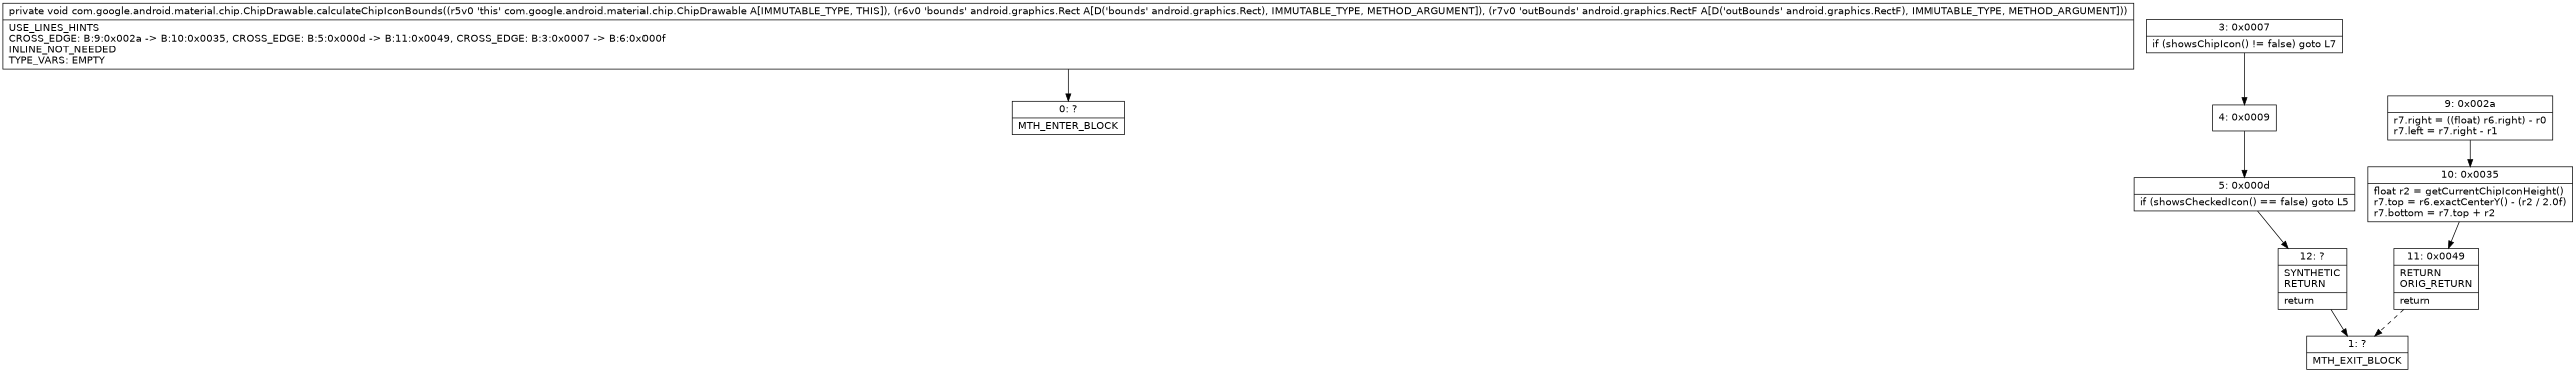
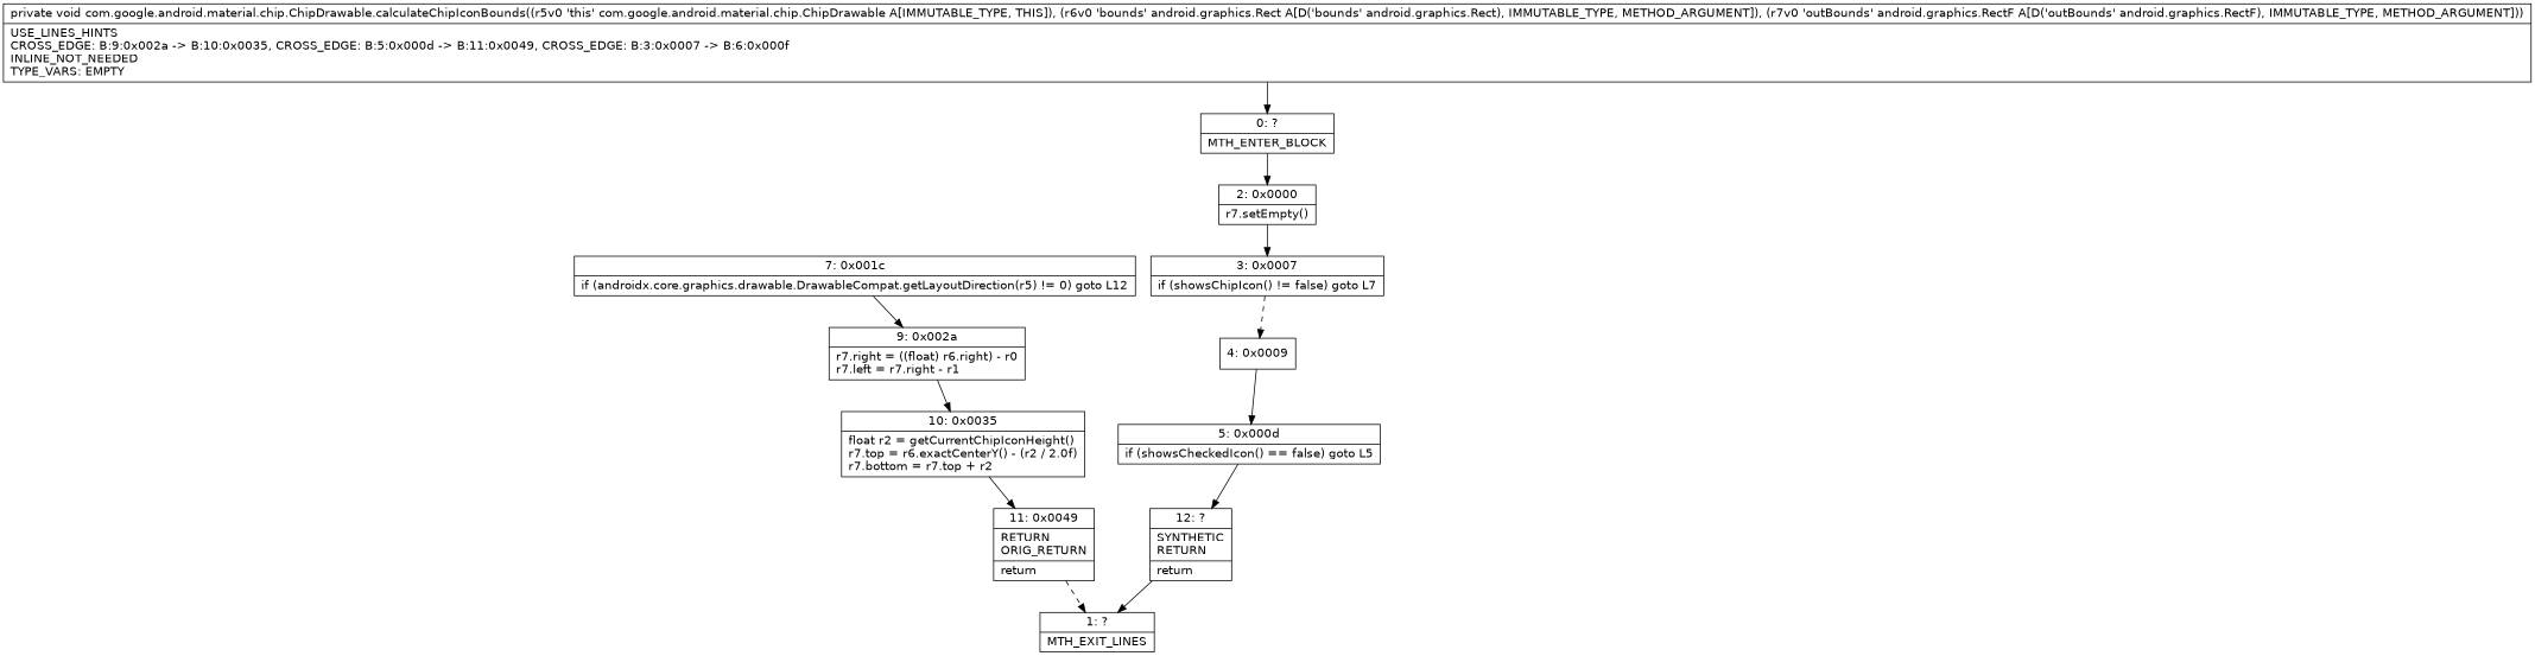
  digraph {
    fontname="DejaVu Sans"
    node [fontname="DejaVu Sans" shape=record]
    edge [fontname="DejaVu Sans"]
    n1 [label="{0\:\ ?|MTH_ENTER_BLOCK\l}"]
+   n2 [label="{2\:\ 0x0000|r7.setEmpty()\l}"]
    n3 [label="{3\:\ 0x0007|if (showsChipIcon() != false) goto L7\l}"]
    n4 [label="{4\:\ 0x0009}"]
    n5 [label="{5\:\ 0x000d|if (showsCheckedIcon() == false) goto L5\l}"]
    n6 [label="{12\:\ ?|SYNTHETIC\lRETURN\l|return\l}"]
-   n7 [label="{1\:\ ?|MTH_EXIT_BLOCK\l}"]
+   n7 [label="{1\:\ ?|MTH_EXIT_LINES\l}"]
+   n8 [label="{7\:\ 0x001c|if (androidx.core.graphics.drawable.DrawableCompat.getLayoutDirection(r5) != 0) goto L12\l}"]
    n9 [label="{9\:\ 0x002a|r7.right = ((float) r6.right) \- r0\lr7.left = r7.right \- r1\l}"]
    n10 [label="{10\:\ 0x0035|float r2 = getCurrentChipIconHeight()\lr7.top = r6.exactCenterY() \- (r2 \/ 2.0f)\lr7.bottom = r7.top + r2\l}"]
    n11 [label="{11\:\ 0x0049|RETURN\lORIG_RETURN\l|return\l}"]
    n12 [label="{private void com.google.android.material.chip.ChipDrawable.calculateChipIconBounds((r5v0 'this' com.google.android.material.chip.ChipDrawable A[IMMUTABLE_TYPE, THIS]), (r6v0 'bounds' android.graphics.Rect A[D('bounds' android.graphics.Rect), IMMUTABLE_TYPE, METHOD_ARGUMENT]), (r7v0 'outBounds' android.graphics.RectF A[D('outBounds' android.graphics.RectF), IMMUTABLE_TYPE, METHOD_ARGUMENT]))  | USE_LINES_HINTS\lCROSS_EDGE: B:9:0x002a \-\> B:10:0x0035, CROSS_EDGE: B:5:0x000d \-\> B:11:0x0049, CROSS_EDGE: B:3:0x0007 \-\> B:6:0x000f\lINLINE_NOT_NEEDED\lTYPE_VARS: EMPTY\l}"]
-   n3 -> n4 [style=solid]
+   n1 -> n2
+   n2 -> n3
+   n3 -> n4 [style=dashed]
    n4 -> n5
    n5 -> n6
    n6 -> n7
+   n8 -> n9
    n9 -> n10
    n10 -> n11
    n11 -> n7 [style=dashed]
    n12 -> n1
  }
